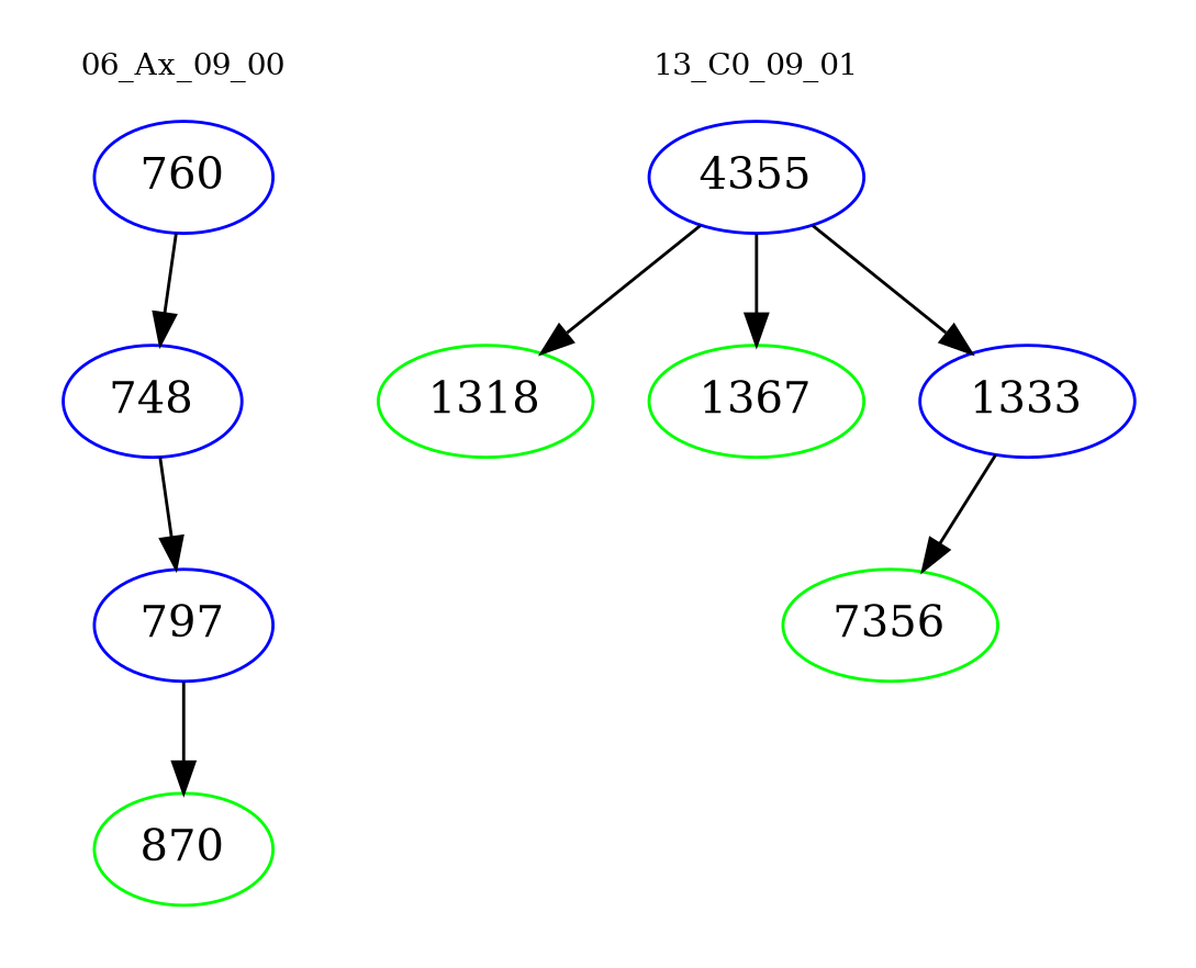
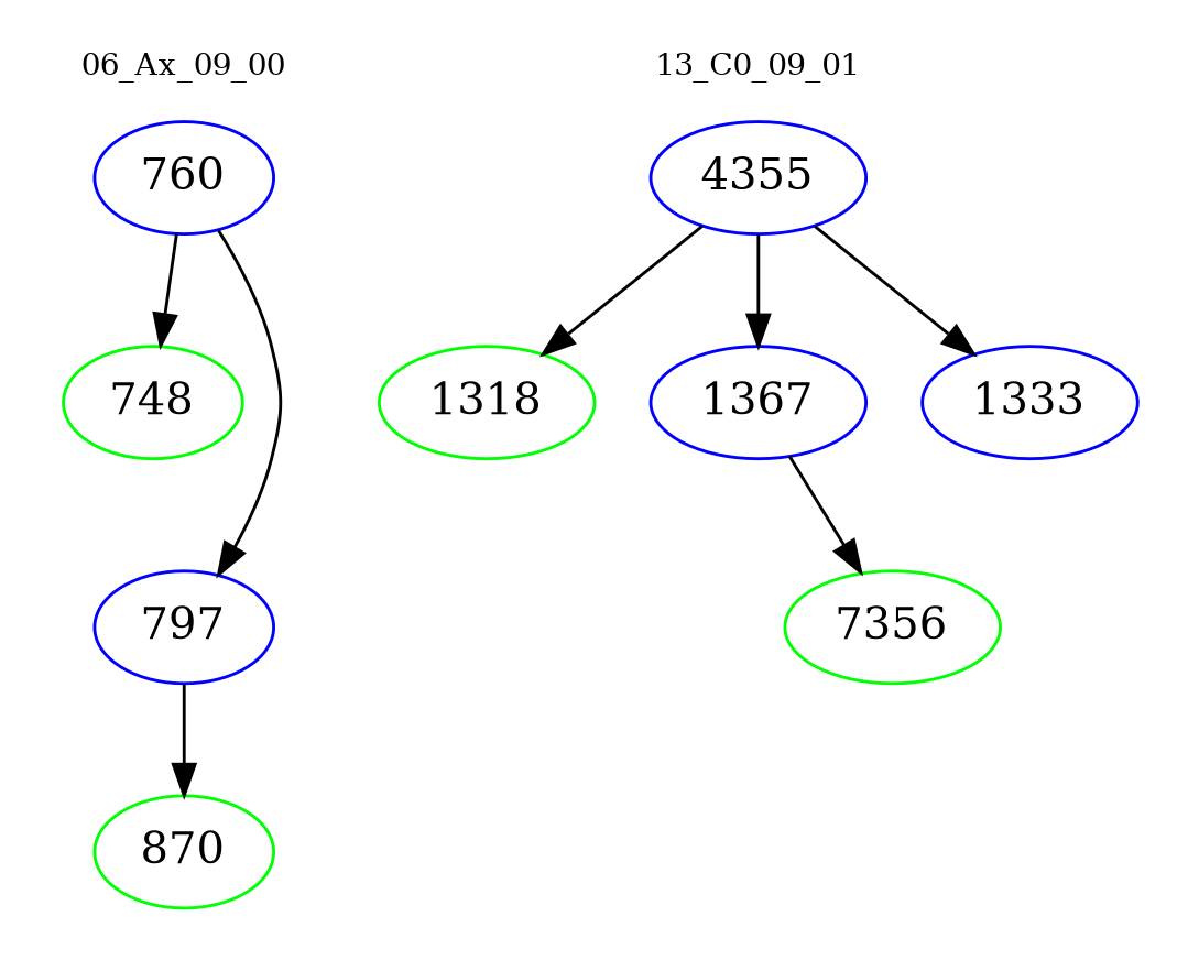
  digraph {
    node [color=blue]
    edge [color=black]
    n1 [label=760]
-   n2 [label=748]
+   n2 [color=green label=748]
    n3 [label=797]
    n4 [color=green label=870]
    n5 [label=4355]
    n6 [color=green label=1318]
-   n7 [color=green label=1367]
+   n7 [label=1367]
    n8 [label=1333]
    n9 [color=green label=7356]
    subgraph cluster_1 {
      color=white
      fontsize=10
      label="06_Ax_09_00"
      n1
      n2
      n3
      n4
    }
    subgraph cluster_2 {
      color=white
      fontsize=10
      label="13_C0_09_01"
      n5
      n6
      n7
      n8
      n9
    }
    n1 -> n2
-   n2 -> n3
+   n1 -> n3
    n3 -> n4
    n5 -> n6
    n5 -> n7
    n5 -> n8
-   n8 -> n9
+   n7 -> n9
  }
